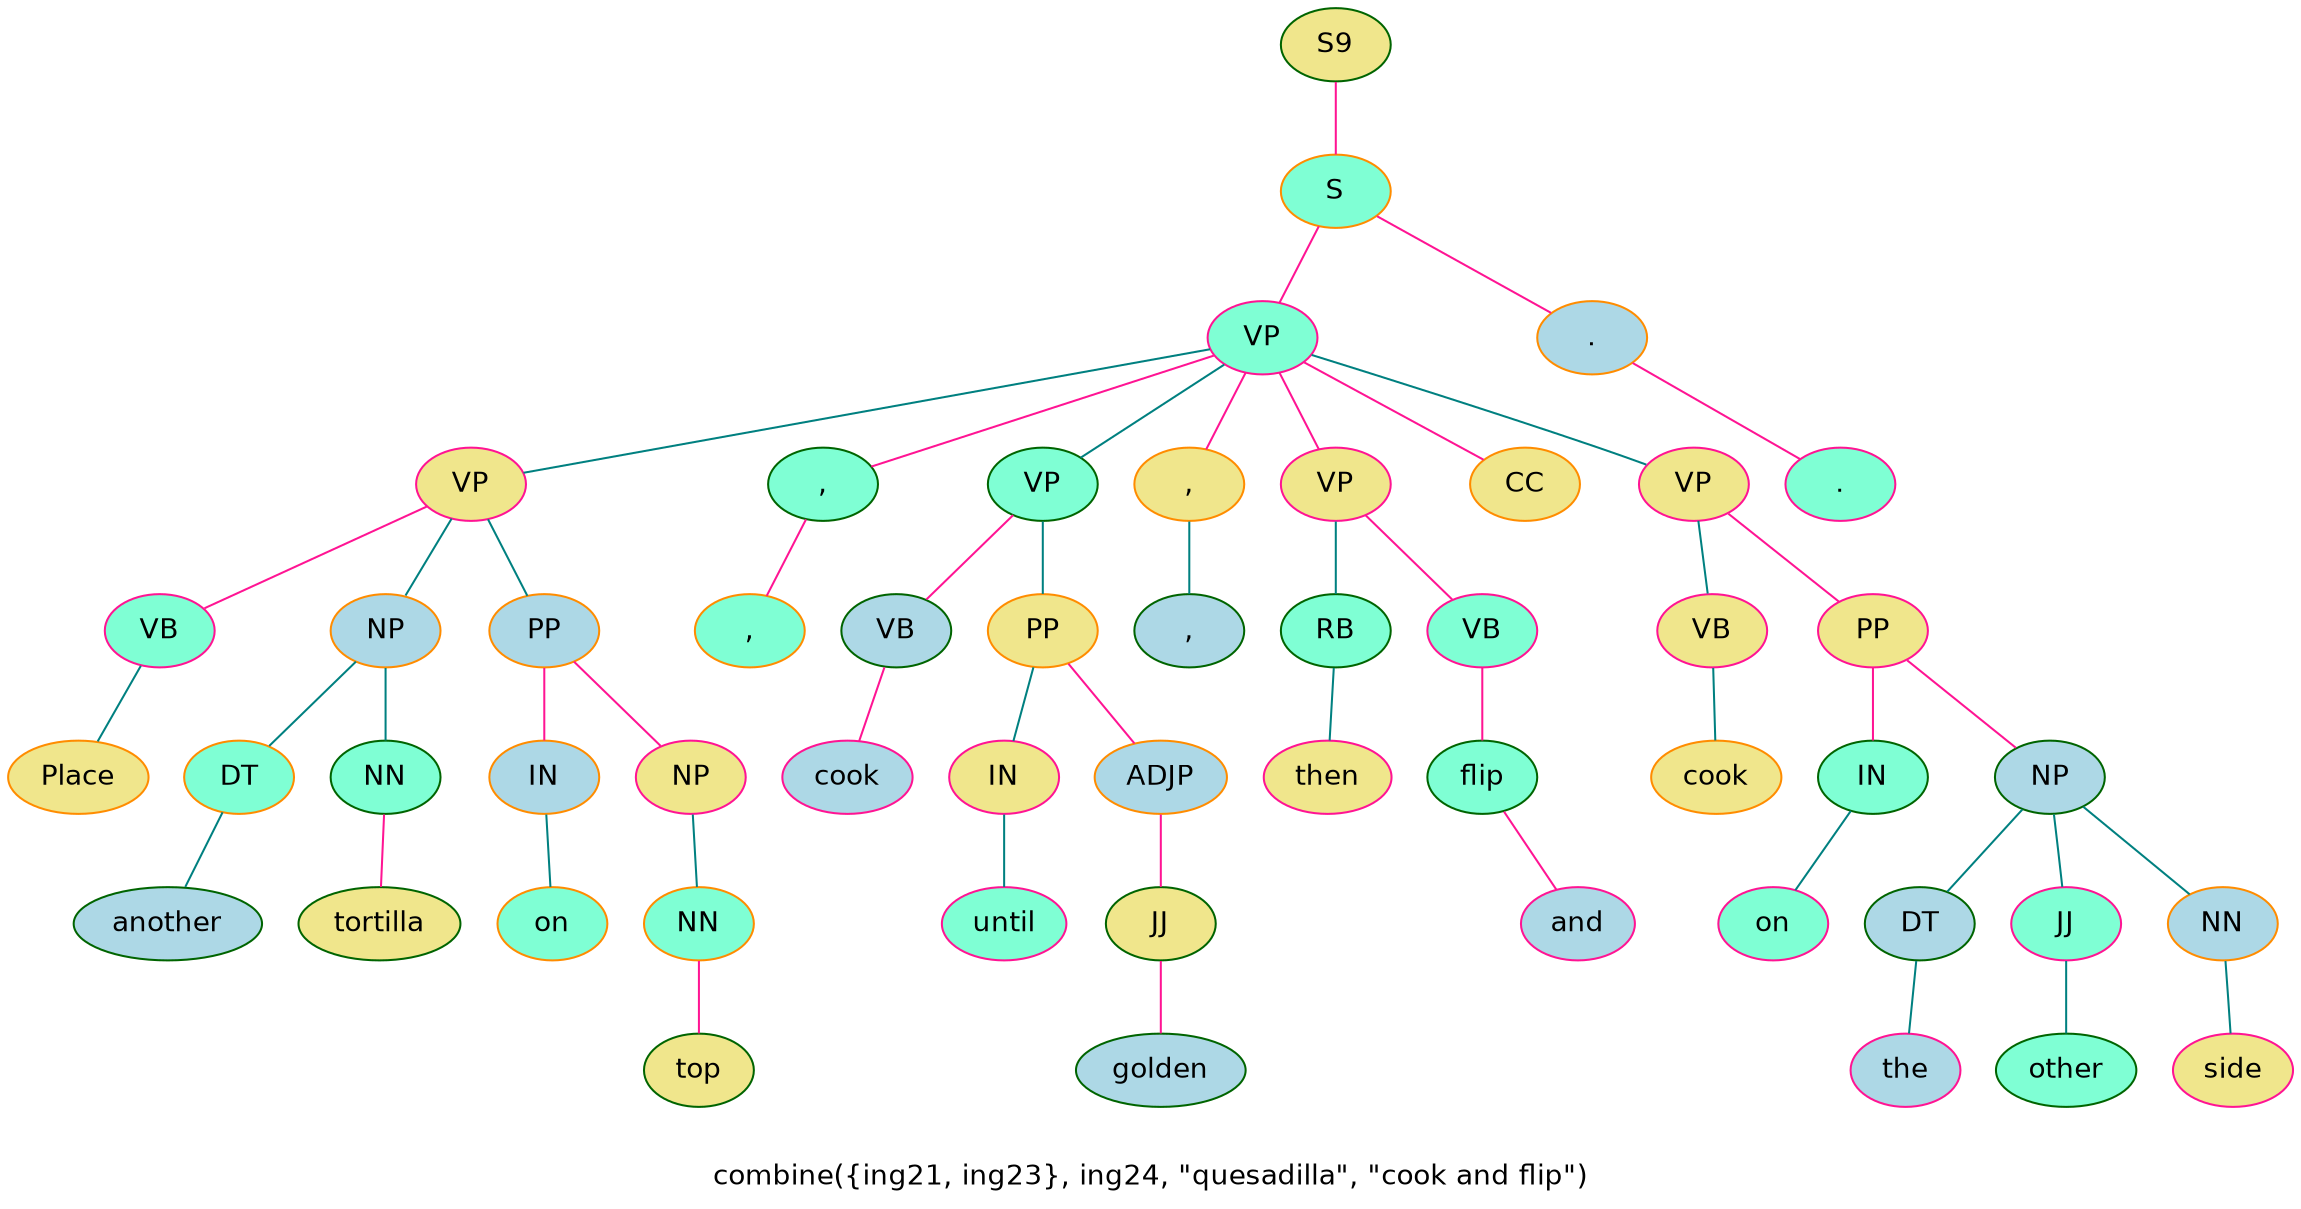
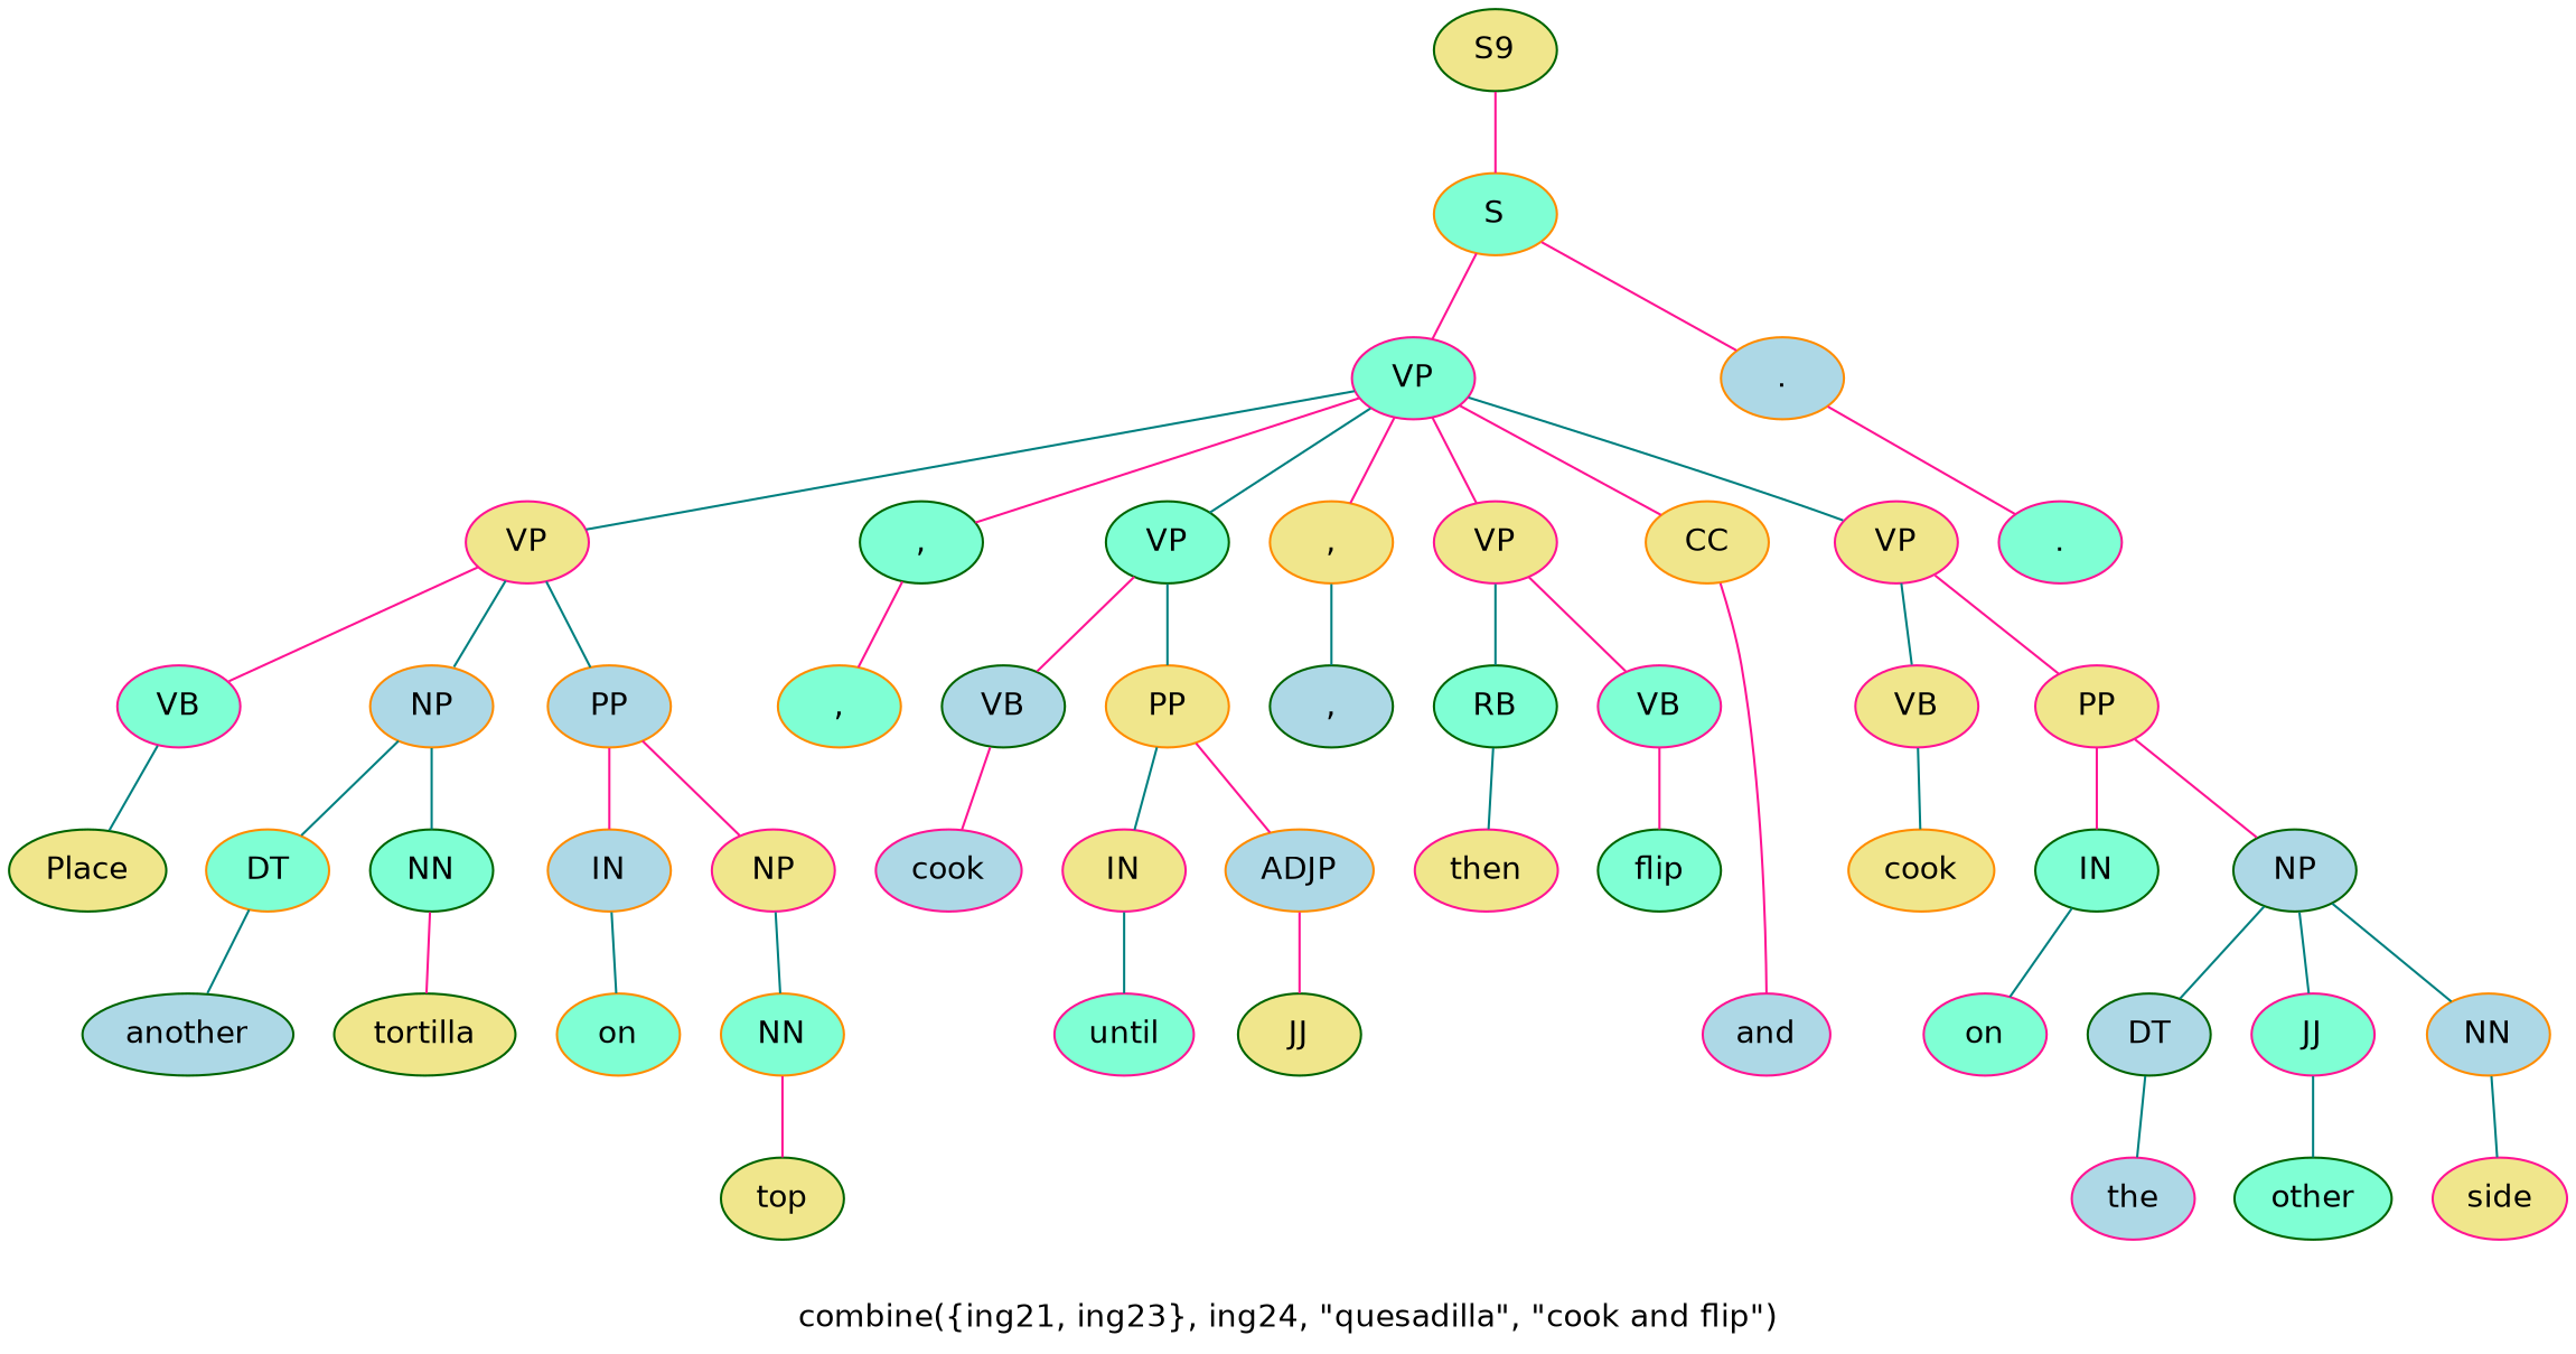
  graph {
    fontname="DejaVu Sans"
    label="combine({ing21, ing23}, ing24, \"quesadilla\", \"cook and flip\")"
    node [color=deeppink fillcolor=aquamarine fontname="DejaVu Sans" style=filled]
    edge [color=teal fontname="DejaVu Sans"]
    n1 [color=darkgreen fillcolor=khaki label=S9]
    n2 [color=darkorange label=S]
    n3 [label=VP]
    n4 [color=darkorange fillcolor=lightblue label="."]
    n5 [fillcolor=khaki label=VP]
    n6 [color=darkgreen label=","]
    n7 [color=darkgreen label=VP]
    n8 [color=darkorange fillcolor=khaki label=","]
    n9 [fillcolor=khaki label=VP]
    n10 [color=darkorange fillcolor=khaki label=CC]
    n11 [fillcolor=khaki label=VP]
    n12 [label="."]
    n13 [label=VB]
    n14 [color=darkorange fillcolor=lightblue label=NP]
    n15 [color=darkorange fillcolor=lightblue label=PP]
    n16 [color=darkorange label=","]
    n17 [color=darkgreen fillcolor=lightblue label=VB]
    n18 [color=darkorange fillcolor=khaki label=PP]
    n19 [color=darkgreen fillcolor=lightblue label=","]
    n20 [color=darkgreen label=RB]
    n21 [label=VB]
    n22 [fillcolor=lightblue label=and]
    n23 [fillcolor=khaki label=VB]
    n24 [fillcolor=khaki label=PP]
-   n25 [color=darkorange fillcolor=khaki label=Place]
+   n25 [color=darkgreen fillcolor=khaki label=Place]
    n26 [color=darkorange label=DT]
    n27 [color=darkgreen label=NN]
    n28 [color=darkorange fillcolor=lightblue label=IN]
    n29 [fillcolor=khaki label=NP]
    n30 [color=darkgreen fillcolor=lightblue label=another]
    n31 [color=darkgreen fillcolor=khaki label=tortilla]
    n32 [color=darkorange label=on]
    n33 [color=darkorange label=NN]
    n34 [color=darkgreen fillcolor=khaki label=top]
    n35 [fillcolor=lightblue label=cook]
    n36 [fillcolor=khaki label=IN]
    n37 [color=darkorange fillcolor=lightblue label=ADJP]
    n38 [label=until]
    n39 [color=darkgreen fillcolor=khaki label=JJ]
-   n40 [color=darkgreen fillcolor=lightblue label=golden]
    n41 [fillcolor=khaki label=then]
    n42 [color=darkgreen label=flip]
    n43 [color=darkorange fillcolor=khaki label=cook]
    n44 [color=darkgreen label=IN]
    n45 [color=darkgreen fillcolor=lightblue label=NP]
    n46 [label=on]
    n47 [color=darkgreen fillcolor=lightblue label=DT]
    n48 [label=JJ]
    n49 [color=darkorange fillcolor=lightblue label=NN]
    n50 [fillcolor=lightblue label=the]
    n51 [color=darkgreen label=other]
    n52 [fillcolor=khaki label=side]
    n1 -- n2 [color=deeppink]
    n2 -- n3 [color=deeppink]
    n2 -- n4 [color=deeppink]
    n3 -- n5
    n3 -- n6 [color=deeppink]
    n3 -- n7
    n3 -- n8 [color=deeppink]
    n3 -- n9 [color=deeppink]
    n3 -- n10 [color=deeppink]
    n3 -- n11
    n4 -- n12 [color=deeppink]
    n5 -- n13 [color=deeppink]
    n5 -- n14
    n5 -- n15
    n6 -- n16 [color=deeppink]
    n7 -- n17 [color=deeppink]
    n7 -- n18
    n8 -- n19
    n9 -- n20
    n9 -- n21 [color=deeppink]
-   n42 -- n22 [color=deeppink]
+   n10 -- n22 [color=deeppink]
    n11 -- n23
    n11 -- n24 [color=deeppink]
    n13 -- n25
    n14 -- n26
    n14 -- n27
    n15 -- n28 [color=deeppink]
    n15 -- n29 [color=deeppink]
    n17 -- n35 [color=deeppink]
    n18 -- n36
    n18 -- n37 [color=deeppink]
    n20 -- n41
    n21 -- n42 [color=deeppink]
    n23 -- n43
    n24 -- n44 [color=deeppink]
    n24 -- n45 [color=deeppink]
    n26 -- n30
    n27 -- n31 [color=deeppink]
    n28 -- n32
    n29 -- n33
    n33 -- n34 [color=deeppink]
    n36 -- n38
    n37 -- n39 [color=deeppink]
-   n39 -- n40 [color=deeppink]
    n44 -- n46
    n45 -- n47
    n45 -- n48
    n45 -- n49
    n47 -- n50
    n48 -- n51
    n49 -- n52
  }
